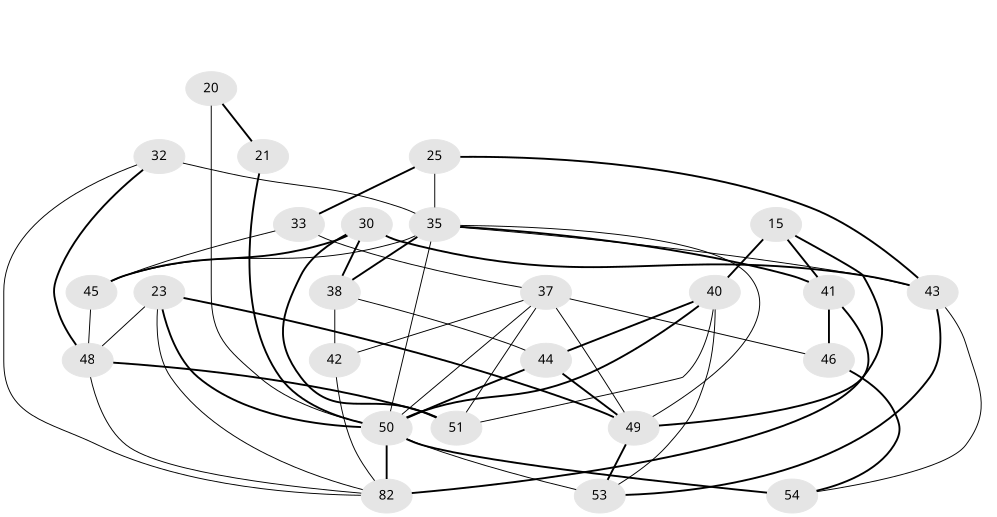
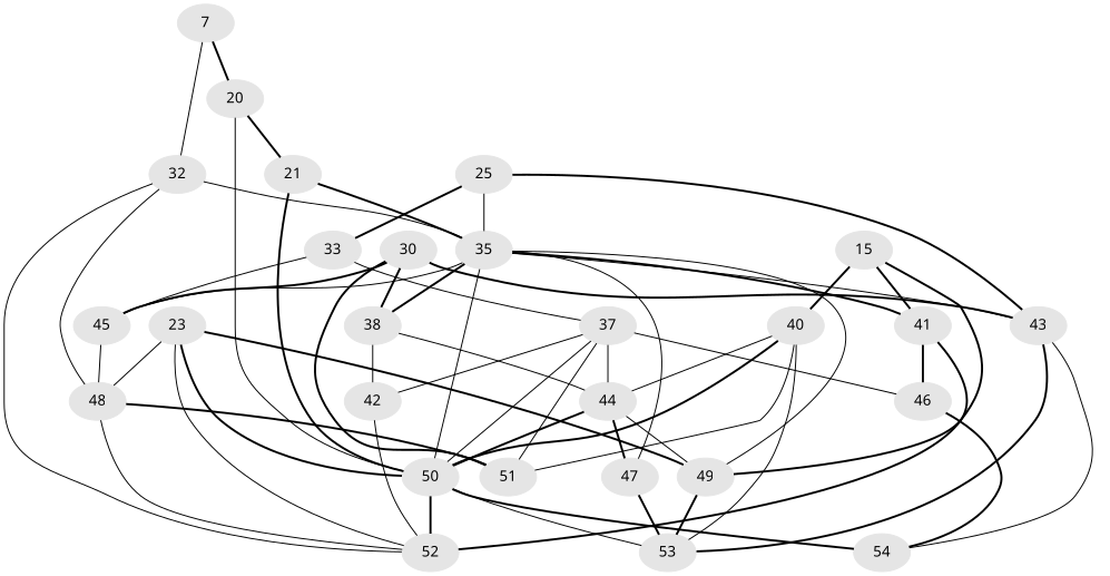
  graph {
    fontname="Noto Sans"
    node [color=gray90 fontname="Noto Sans" style=filled]
    edge [fontname="Noto Sans" style=bold]
    20 [super="+18"]
    21
    50 [super="+11+36+34+16"]
+   7
    32 [super="+9"]
    35 [super="+26+3+19"]
    48 [super="+14"]
-   52 [super="+12+39" label=82]
+   52 [super="+12+39"]
    40 [super="+4"]
    51
    44 [super="+24"]
    53 [super="+28"]
    15
    41 [super="+31"]
    49 [super="+1+17"]
    46
    54
    43 [super="+22"]
    38
    45
+   47
    23
    25 [super="+8"]
    33
    37 [super="+10+27"]
    30
    42
    20 -- 21 [weight=2]
    20 -- 50 [style=solid weight=2]
    21 -- 50
+   21 -- 35
    50 -- 52 [weight=4]
    50 -- 53 [style=solid]
    50 -- 54 [weight=2]
+   7 -- 20 [weight=2]
+   7 -- 32 [style=solid weight=2]
    32 -- 35 [style=solid weight=2]
-   32 -- 48
+   32 -- 48 [style=solid]
    32 -- 52 [style=solid]
    35 -- 50 [style=solid weight=2]
    35 -- 41
    35 -- 49 [style=solid]
    35 -- 43 [style=solid]
    35 -- 38
    35 -- 45 [style=solid]
+   35 -- 47 [style=solid]
    48 -- 52 [style=solid]
    48 -- 51
    40 -- 50
    40 -- 51 [style=solid]
-   40 -- 44
+   40 -- 44 [style=solid]
    40 -- 53 [style=solid]
    44 -- 50
-   44 -- 49 [weight=2]
+   44 -- 49 [style=solid weight=2]
+   44 -- 47
    15 -- 40 [weight=2]
    15 -- 41
    15 -- 49
    41 -- 52 [weight=3]
    41 -- 46
    49 -- 53
    46 -- 54
    43 -- 53
    43 -- 54 [style=solid]
    38 -- 44 [style=solid]
    38 -- 42 [style=solid]
    45 -- 48 [style=solid]
+   47 -- 53 [weight=2]
    23 -- 50
    23 -- 48 [style=solid]
    23 -- 52 [style=solid]
    23 -- 49
    25 -- 35 [style=solid]
    25 -- 43 [weight=2]
    25 -- 33 [weight=2]
    33 -- 45 [style=solid]
    33 -- 37 [style=solid]
    37 -- 50 [style=solid]
    37 -- 51 [style=solid]
-   37 -- 49 [style=solid weight=2]
+   37 -- 44 [style=solid weight=2]
    37 -- 46 [style=solid weight=2]
    37 -- 42 [style=solid]
    30 -- 51
    30 -- 43
    30 -- 38
    30 -- 45
    42 -- 52 [style=solid weight=2]
  }
